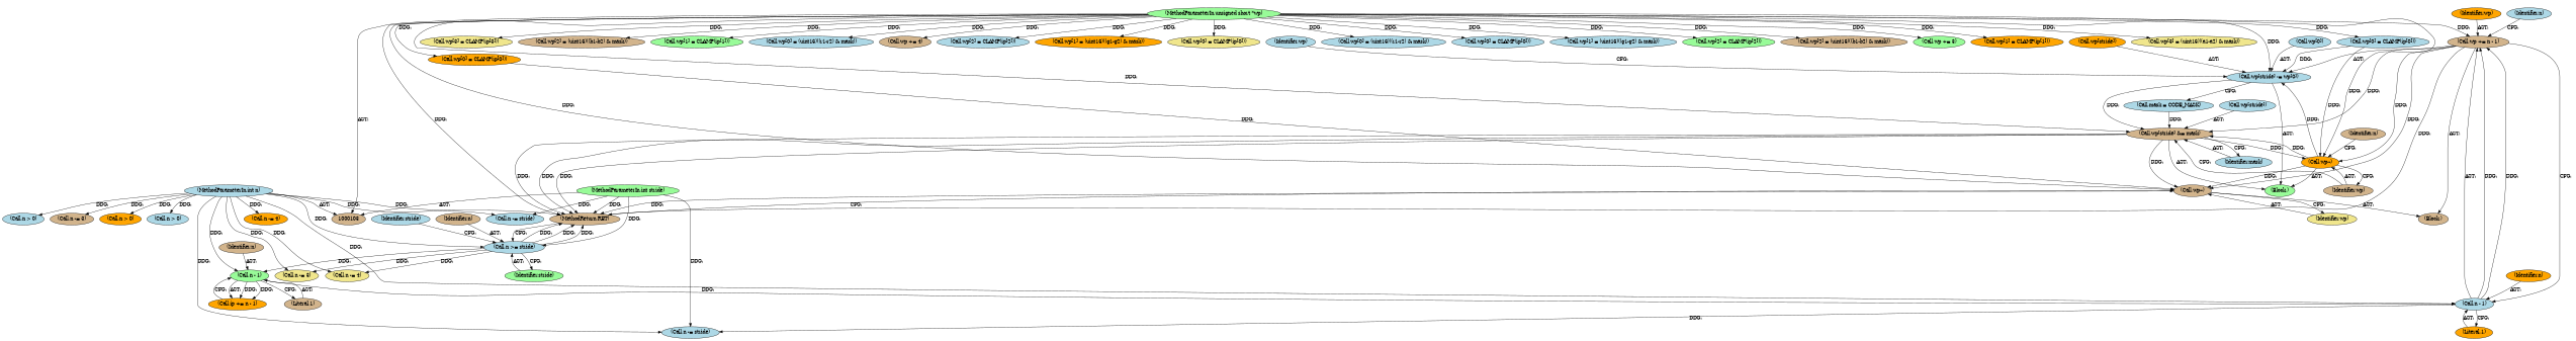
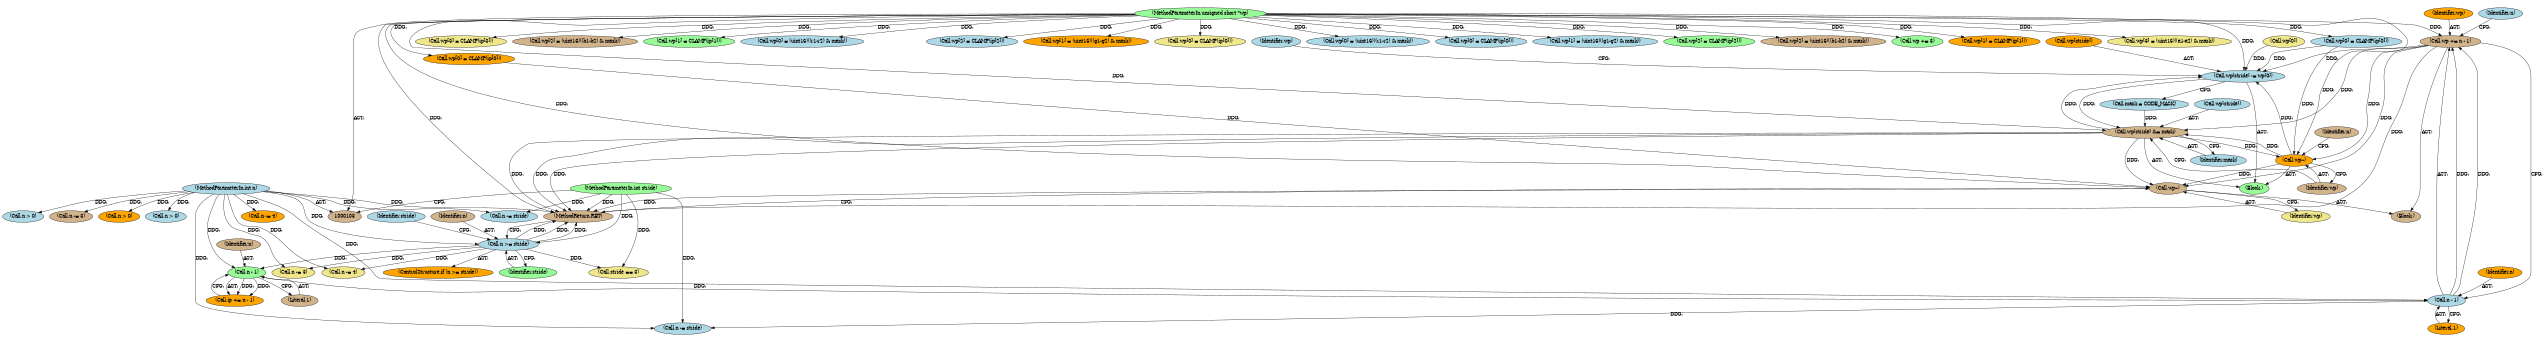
  digraph {
    node [fillcolor=lightblue style=filled]
    n1 [fillcolor=tan label="(Call,wp += n - 1)"]
    n2 [label="(Call,n - 1)"]
    n3 [label="(Call,wp[stride] -= wp[0])"]
    n4 [fillcolor=tan label="(Call,wp[stride] &= mask)"]
    n5 [fillcolor=orange label="(Call,wp--)"]
    n6 [fillcolor=tan label="(Call,wp--)"]
    n7 [fillcolor=tan label="(MethodReturn,RET)"]
    n8 [fillcolor=tan label="(Block,)"]
    n9 [fillcolor=orange label="(Literal,1)"]
    n10 [label="(Call,n -= stride)"]
    n11 [fillcolor=palegreen label="(Block,)"]
    n12 [label="(Call,mask = CODE_MASK)"]
    n13 [label="(Identifier,mask)"]
    n14 [fillcolor=tan label="(Identifier,wp)"]
    n15 [fillcolor=khaki label="(Identifier,wp)"]
    n16 [label="(Call,n >= stride)"]
    n17 [fillcolor=palegreen label="(Call,n - 1)"]
    n18 [fillcolor=orange label="(Call,ip += n - 1)"]
    n19 [fillcolor=tan label="(Literal,1)"]
    n20 [fillcolor=palegreen label="(Identifier,stride)"]
    n21 [fillcolor=khaki label="(Call,n -= 4)"]
+   n22 [fillcolor=khaki label="(Call,stride == 3)"]
    n23 [fillcolor=khaki label="(Call,n -= 3)"]
+   n24 [fillcolor=orange label="(ControlStructure,if (n >= stride))"]
    n25 [label="(MethodParameterIn,int n)"]
    n26 [label="(Call,n -= stride)"]
    n27 [fillcolor=orange label="(Call,n -= 4)"]
    n28 [label="(Call,n > 0)"]
    n29 [fillcolor=tan label="(Call,n -= 3)"]
    n30 [fillcolor=orange label="(Call,n > 0)"]
    n31 [label="(Call,n > 0)"]
    1000103 [fillcolor=tan]
    n33 [fillcolor=palegreen label="(MethodParameterIn,int stride)"]
    n34 [fillcolor=palegreen label="(MethodParameterIn,unsigned short *wp)"]
    n35 [fillcolor=khaki label="(Call,wp[3] = CLAMP(ip[3]))"]
    n36 [fillcolor=tan label="(Call,wp[2] = (uint16)((b1-b2) & mask))"]
    n37 [fillcolor=palegreen label="(Call,wp[1] = CLAMP(ip[1]))"]
    n38 [label="(Call,wp[0] = (uint16)((r1-r2) & mask))"]
-   n39 [fillcolor=tan label="(Call,wp += 4)"]
    n40 [label="(Call,wp[2] = CLAMP(ip[2]))"]
    n41 [fillcolor=orange label="(Call,wp[1] = (uint16)((g1-g2) & mask))"]
    n42 [fillcolor=khaki label="(Call,wp[0] = CLAMP(ip[0]))"]
    n43 [fillcolor=orange label="(Call,wp[0] = CLAMP(ip[0]))"]
    n44 [label="(Call,wp[0] = (uint16)((r1-r2) & mask))"]
    n45 [label="(Call,wp[0] = CLAMP(ip[0]))"]
    n46 [label="(Call,wp[1] = (uint16)((g1-g2) & mask))"]
    n47 [fillcolor=palegreen label="(Call,wp[2] = CLAMP(ip[2]))"]
    n48 [fillcolor=tan label="(Call,wp[2] = (uint16)((b1-b2) & mask))"]
    n49 [fillcolor=palegreen label="(Call,wp += 3)"]
    n50 [fillcolor=orange label="(Call,wp[1] = CLAMP(ip[1]))"]
    n51 [label="(Call,wp[0] = CLAMP(ip[0]))"]
    n52 [fillcolor=khaki label="(Call,wp[3] = (uint16)((a1-a2) & mask))"]
-   n53 [label="(Call,wp[0])"]
+   n53 [fillcolor=khaki label="(Call,wp[0])"]
    n54 [fillcolor=tan label="(Identifier,n)"]
    n55 [label="(Identifier,wp)"]
    n56 [label="(Identifier,stride)"]
    n57 [fillcolor=orange label="(Call,wp[stride])"]
    n58 [fillcolor=orange label="(Identifier,wp)"]
    n59 [fillcolor=orange label="(Identifier,n)"]
    n60 [label="(Identifier,n)"]
    n61 [fillcolor=tan label="(Identifier,n)"]
    n62 [label="(Call,wp[stride])"]
    n63 [fillcolor=tan label="(Identifier,n)"]
    n1 -> n2 [label="CFG: "]
-   n1 -> n3 [label="AST: "]
+   n1 -> n3 [label="DDG: "]
    n1 -> n4 [label="DDG: "]
    n1 -> n5 [label="DDG: "]
    n1 -> n6 [label="DDG: "]
    n1 -> n7 [label="DDG: "]
    n1 -> n8 [label="AST: "]
    n2 -> n1 [label="AST: "]
    n2 -> n1 [label="DDG: "]
    n2 -> n1 [label="DDG: "]
    n2 -> n9 [label="CFG: "]
    n2 -> n10 [label="DDG: "]
    n3 -> n4 [label="DDG: "]
    n3 -> n11 [label="AST: "]
    n3 -> n12 [label="CFG: "]
+   n4 -> n3 [label="DDG: "]
    n4 -> n5 [label="DDG: "]
    n4 -> n6 [label="DDG: "]
    n4 -> n7 [label="DDG: "]
    n4 -> n7 [label="DDG: "]
    n4 -> n7 [label="DDG: "]
    n4 -> n11 [label="AST: "]
    n4 -> n13 [label="CFG: "]
    n5 -> n3 [label="DDG: "]
    n5 -> n4 [label="DDG: "]
    n5 -> n6 [label="DDG: "]
    n5 -> n11 [label="AST: "]
    n5 -> n14 [label="CFG: "]
    n6 -> n7 [label="DDG: "]
    n6 -> n8 [label="AST: "]
    n6 -> n15 [label="CFG: "]
    n7 -> n6 [label="CFG: "]
    n7 -> n16 [label="CFG: "]
    n9 -> n2 [label="AST: "]
    n12 -> n4 [label="DDG: "]
    n13 -> n4 [label="AST: "]
    n14 -> n4 [label="CFG: "]
    n14 -> n5 [label="AST: "]
    n15 -> n6 [label="AST: "]
    n16 -> n7 [label="DDG: "]
    n16 -> n7 [label="DDG: "]
    n16 -> n7 [label="DDG: "]
    n16 -> n17 [label="DDG: "]
    n16 -> n20 [label="CFG: "]
    n16 -> n21 [label="DDG: "]
+   n16 -> n22 [label="DDG: "]
    n16 -> n23 [label="DDG: "]
+   n16 -> n24 [label="AST: "]
    n17 -> n2 [label="DDG: "]
    n17 -> n18 [label="AST: "]
    n17 -> n18 [label="DDG: "]
    n17 -> n18 [label="DDG: "]
    n17 -> n19 [label="CFG: "]
    n18 -> n17 [label="CFG: "]
    n19 -> n17 [label="AST: "]
    n20 -> n16 [label="AST: "]
    n25 -> n2 [label="DDG: "]
    n25 -> n7 [label="DDG: "]
    n25 -> n10 [label="DDG: "]
    n25 -> n16 [label="DDG: "]
    n25 -> n17 [label="DDG: "]
    n25 -> n21 [label="DDG: "]
    n25 -> n23 [label="DDG: "]
    n25 -> n26 [label="DDG: "]
    n25 -> n27 [label="DDG: "]
    n25 -> n28 [label="DDG: "]
    n25 -> n29 [label="DDG: "]
    n25 -> n30 [label="DDG: "]
    n25 -> n31 [label="DDG: "]
    n25 -> 1000103 [label="AST: "]
    n33 -> n7 [label="DDG: "]
    n33 -> n10 [label="DDG: "]
    n33 -> n16 [label="DDG: "]
+   n33 -> n22 [label="DDG: "]
    n33 -> n26 [label="DDG: "]
-   n33 -> 1000103 [label="AST: "]
+   n33 -> 1000103 [label="CFG: "]
    n34 -> n1 [label="DDG: "]
    n34 -> n3 [label="DDG: "]
    n34 -> n4 [label="DDG: "]
    n34 -> n5 [label="DDG: "]
    n34 -> n6 [label="DDG: "]
    n34 -> n7 [label="DDG: "]
    n34 -> 1000103 [label="AST: "]
    n34 -> n35 [label="DDG: "]
    n34 -> n36 [label="DDG: "]
    n34 -> n37 [label="DDG: "]
    n34 -> n38 [label="DDG: "]
-   n34 -> n39 [label="DDG: "]
    n34 -> n40 [label="DDG: "]
    n34 -> n41 [label="DDG: "]
    n34 -> n42 [label="DDG: "]
    n34 -> n43 [label="DDG: "]
    n34 -> n44 [label="DDG: "]
    n34 -> n45 [label="DDG: "]
    n34 -> n46 [label="DDG: "]
    n34 -> n47 [label="DDG: "]
    n34 -> n48 [label="DDG: "]
    n34 -> n49 [label="DDG: "]
    n34 -> n50 [label="DDG: "]
    n34 -> n51 [label="DDG: "]
    n34 -> n52 [label="DDG: "]
    n43 -> n6 [label="DDG: "]
    n51 -> n3 [label="DDG: "]
    n51 -> n5 [label="DDG: "]
-   n53 -> n3 [label="AST: "]
+   n53 -> n3 [label="DDG: "]
    n54 -> n17 [label="AST: "]
    n55 -> n3 [label="CFG: "]
    n56 -> n16 [label="CFG: "]
    n57 -> n3 [label="AST: "]
    n58 -> n1 [label="AST: "]
    n59 -> n2 [label="AST: "]
    n60 -> n1 [label="CFG: "]
    n61 -> n16 [label="AST: "]
    n62 -> n4 [label="AST: "]
    n63 -> n5 [label="CFG: "]
  }
